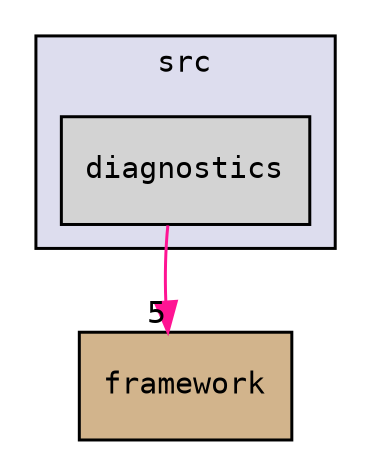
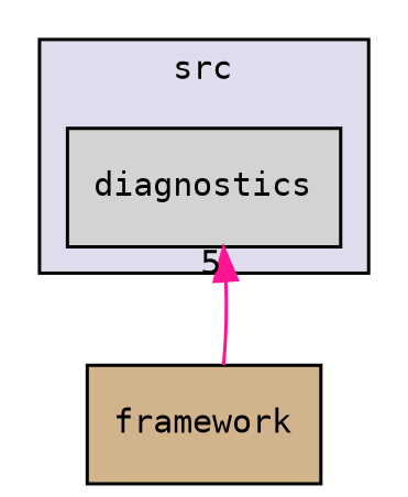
  digraph {
    compound=true
    fontname="DejaVu Sans Mono"
    node [fontname="DejaVu Sans Mono" fontsize=10 shape=box style=filled]
    n1 [fillcolor=lightgrey label=diagnostics pencolor=black]
    n2 [label=framework fillcolor=tan]
    subgraph cluster_1 {
      bgcolor="#ddddee"
      fontsize=10
      label=src
      pencolor=black
      n1
    }
-   n1 -> n2 [headlabel=5 labeldistance=1.5 labelfontname=Helvetica labelfontsize=10 color=deeppink fontname="DejaVu Sans Mono"]
+   n2 -> n1 [headlabel=5 labeldistance=1.5 labelfontname=Helvetica labelfontsize=10 color=deeppink fontname="DejaVu Sans Mono"]
  }
